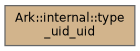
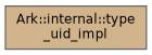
  digraph {
    rankdir=LR
-   n1 [color=gray40 fillcolor=tan fontname=Helvetica fontsize=10 height=0.2 label="Ark::internal::type\l_uid_uid" shape=record style=filled width=0.4]
+   n1 [color=gray40 fillcolor=tan fontname=Helvetica fontsize=10 height=0.2 label="Ark::internal::type\l_uid_impl" shape=record style=filled width=0.4]
  }
